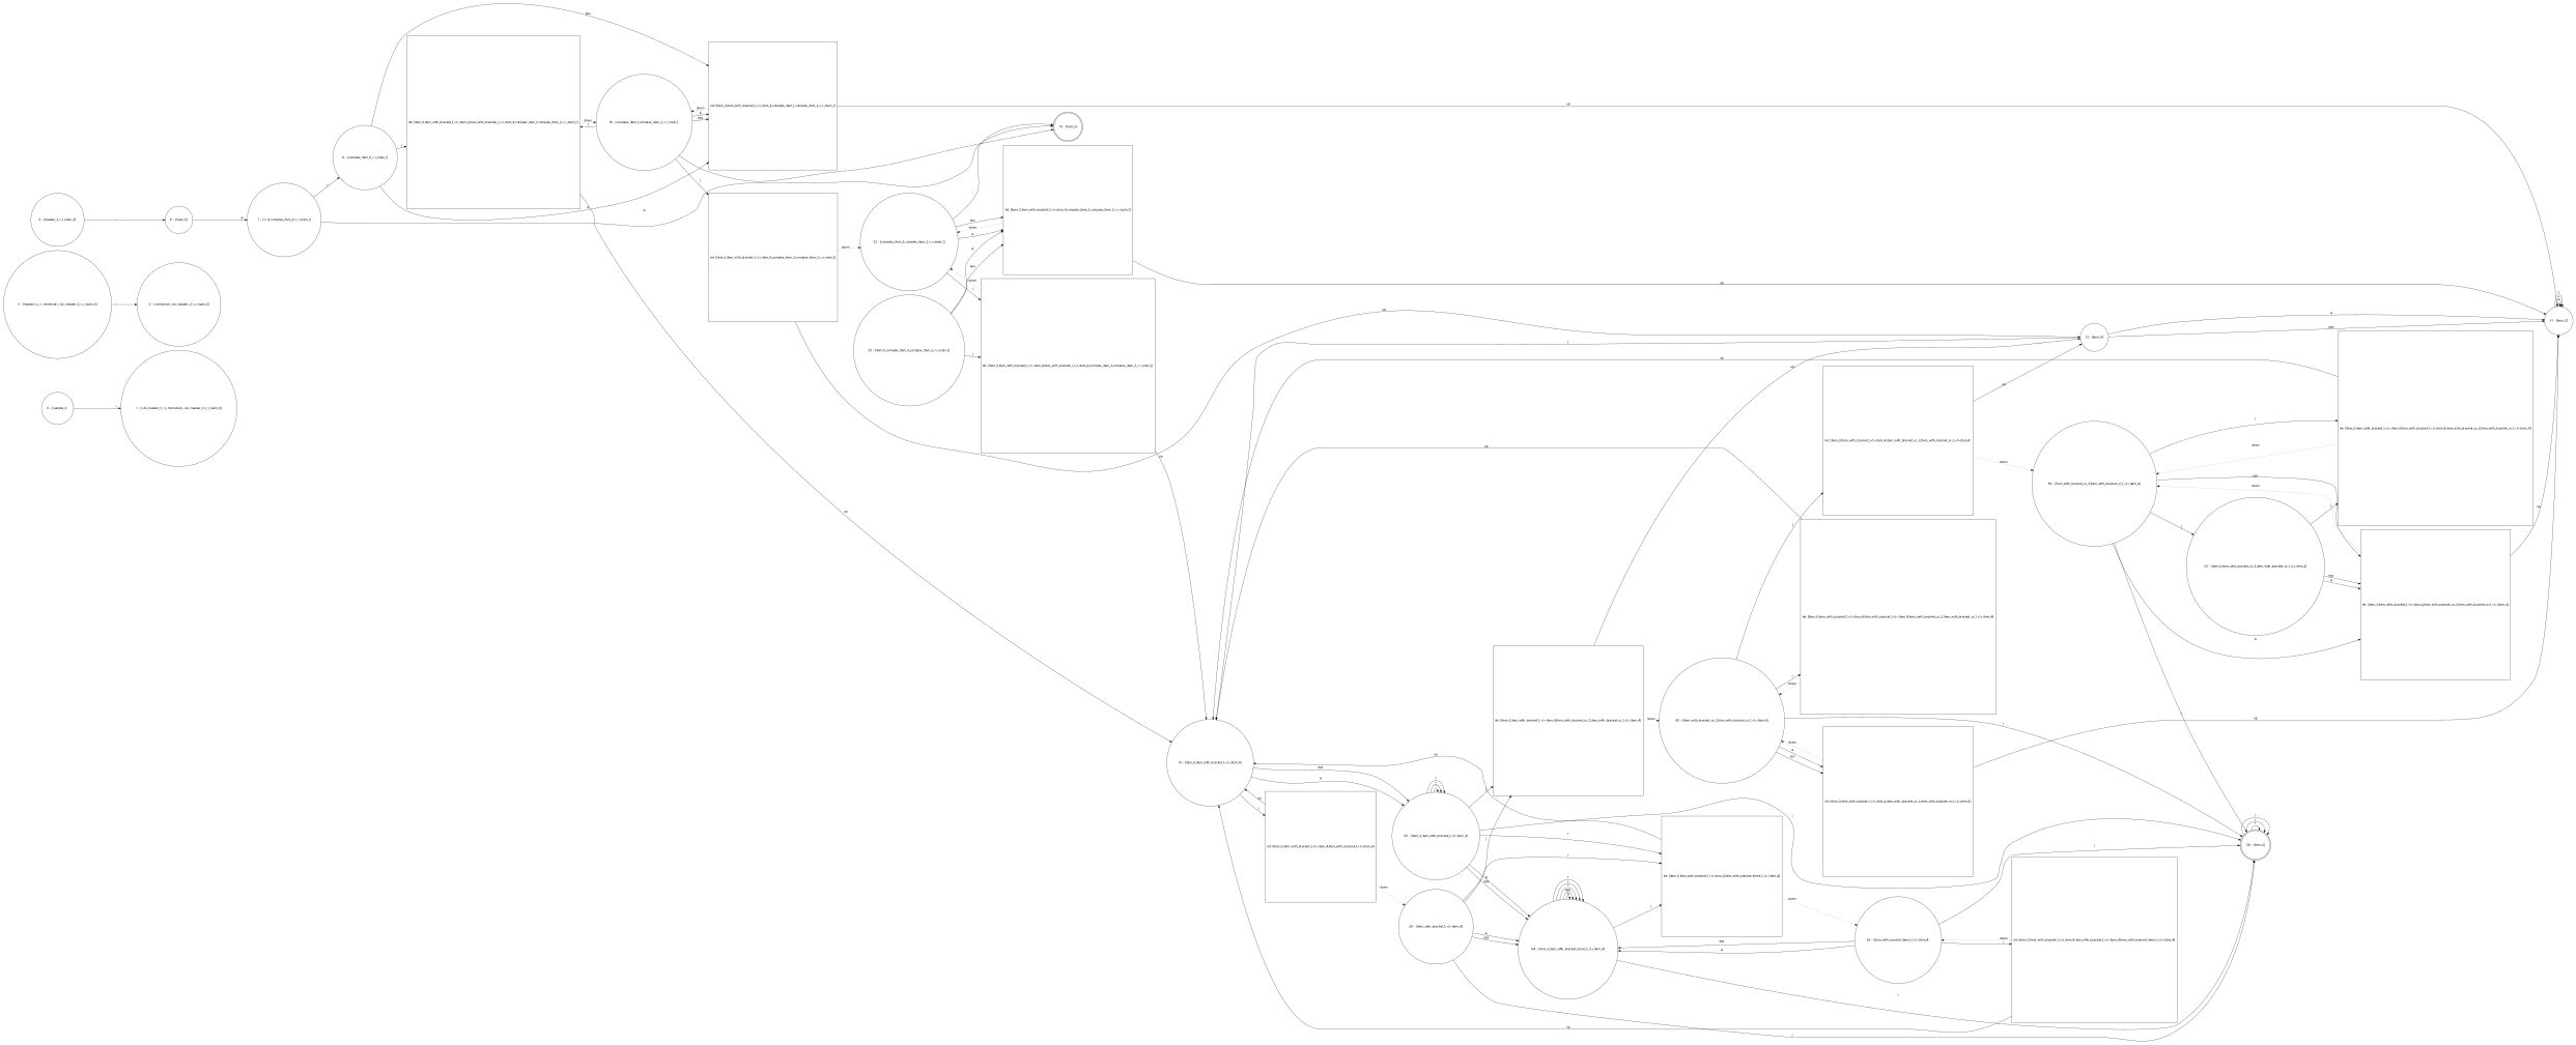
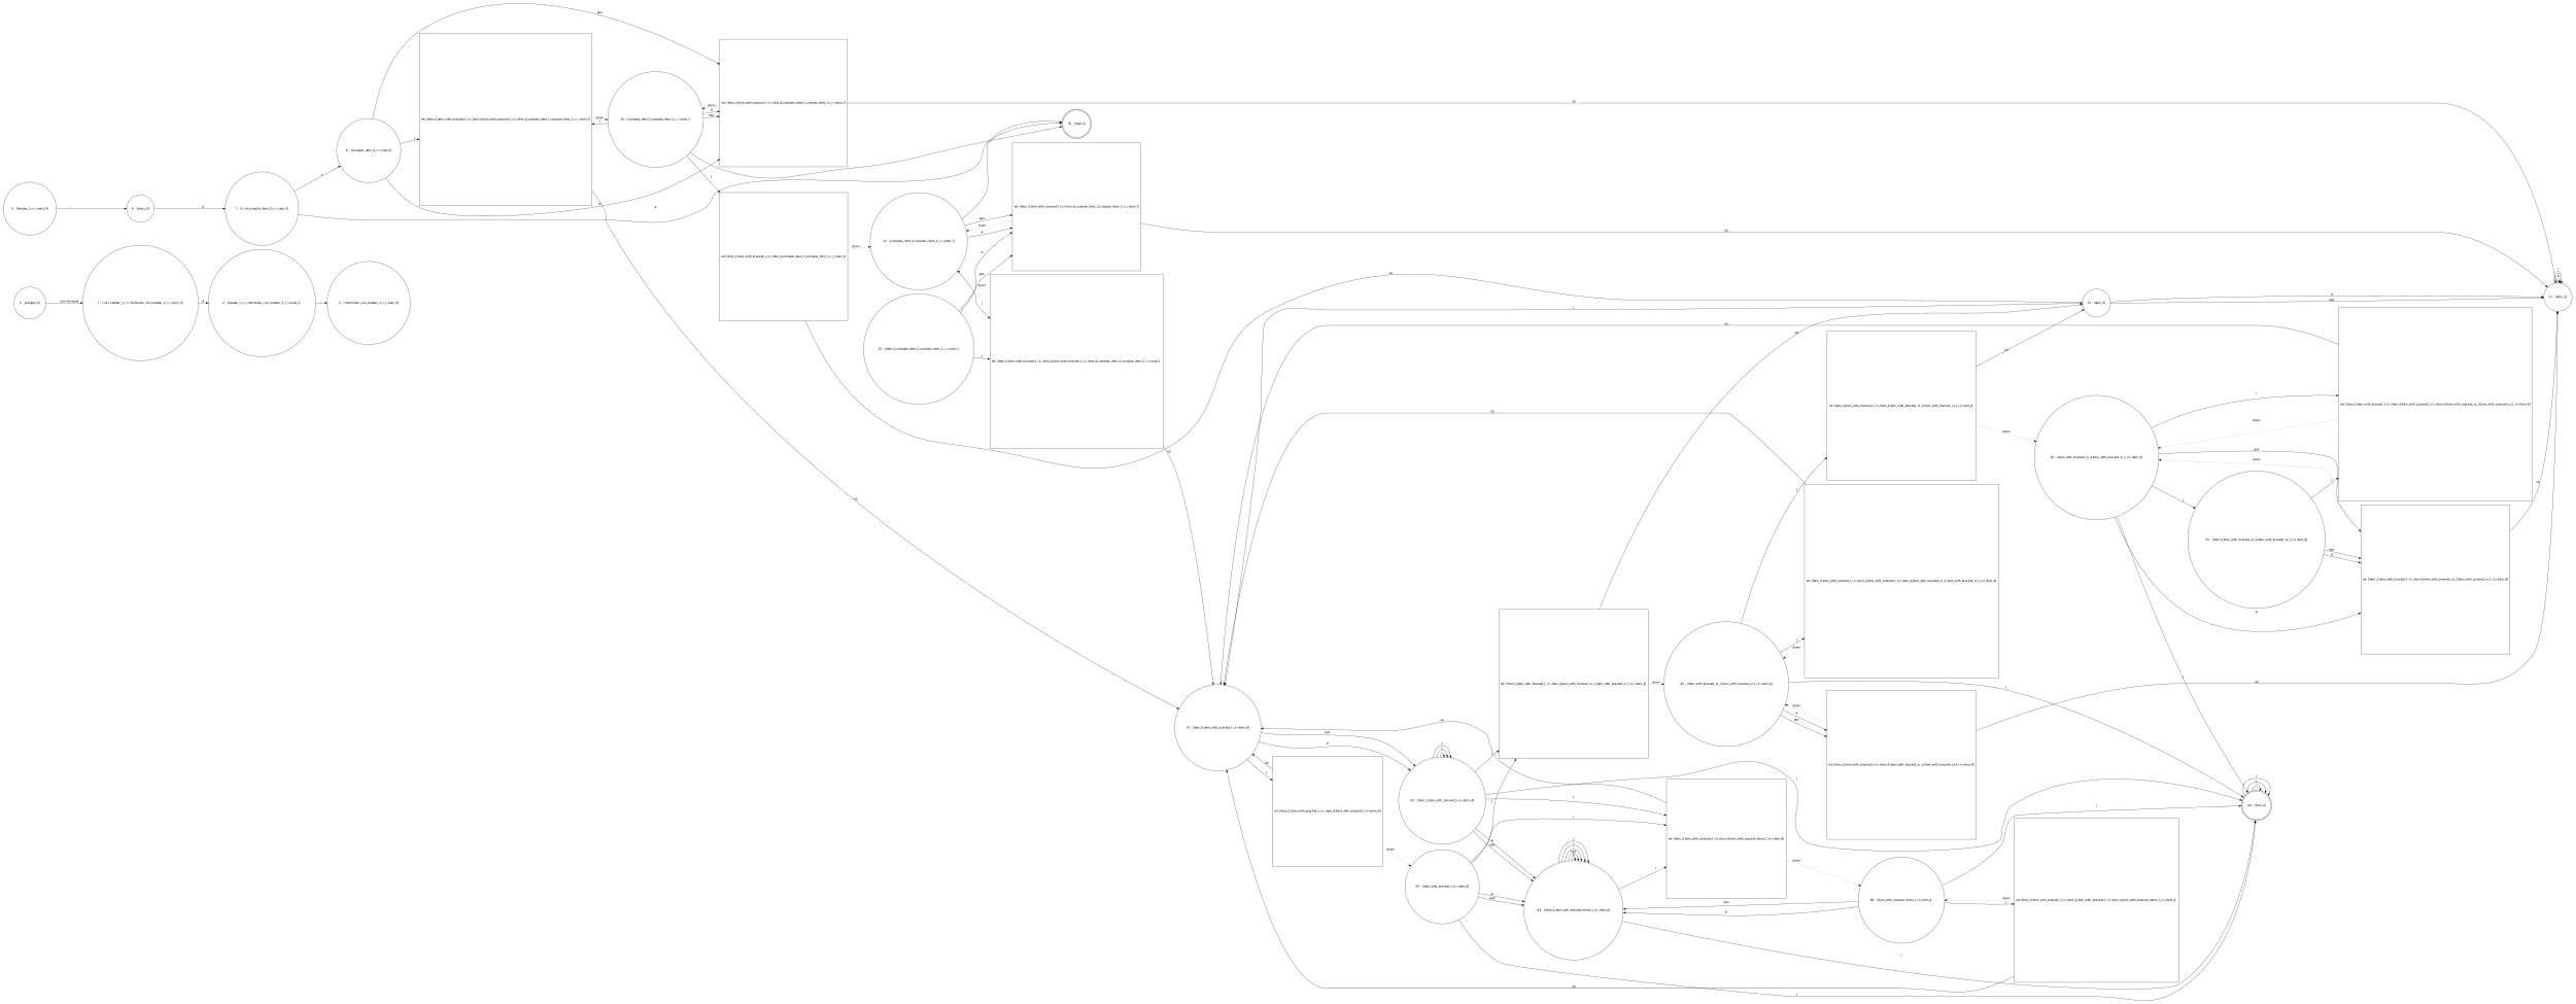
  digraph {
    fontname=Inter
    rankdir=LR
    node [color=black fontname=Inter shape=circle]
    edge [color=black fontname=Inter]
    n1 [label="0 - [sample_0]"]
    n2 [label="1 - [<A>,header_1,<;>,<terminal>,<A>,header_2,<;>,main_0]"]
    n3 [label="2 - [header_1,<;>,<terminal>,<A>,header_2,<;>,main_0]"]
    n4 [label="3 - [<terminal>,<A>,header_2,<;>,main_0]"]
    n5 [label="5 - [header_2,<;>,main_0]"]
    n6 [label="6 - [main_0]"]
    n7 [label="7 - [<::=>,complex_item_0,<;>,main_1]"]
    n8 [label="8 - [complex_item_0,<;>,main_1]"]
    n9 [label="10 - [main_1]" shape=doublecircle]
    n10 [label="let: [item_0,item_with_bracket_1,<)>,item_4,item_with_bracket_1,<)>,item_4,complex_item_1,complex_item_2,<;>,main_1]" shape=square]
    n11 [label="let: [item_3,item_with_bracket_1,<)>,item_4,complex_item_1,complex_item_2,<;>,main_1]" shape=square]
    n12 [label="15 - [item_0,item_with_bracket_1,<)>,item_4]"]
    n13 [label="16 - [complex_item_1,complex_item_2,<;>,main_1]"]
    n14 [label="31 - [item_3]"]
    n15 [label="35 - [item_3,item_with_bracket_1,<)>,item_4]"]
    n16 [label="let: [item_0,item_with_bracket_1,<)>,item_4,item_with_bracket_1,<)>,item_4]" shape=square]
    n17 [label="64 - [item_3,item_with_bracket_items_1,<)>,item_4]"]
    n18 [label="let: [item_0,item_with_bracket_1,<)>,item_4,item_with_bracket_or_2,item_with_bracket_or_1,<)>,item_4]" shape=square]
    n19 [label="let: [item_0,item_with_bracket_1,<)>,item_4,item_with_bracket_items_1,<)>,item_4]" shape=square]
    n20 [label="38 - [item_4]" shape=doublecircle]
    n21 [label="36 - [item_with_bracket_1,<)>,item_4]"]
    n22 [label="let: [item_0,item_with_bracket_1,<)>,item_4,complex_item_3,complex_item_2,<;>,main_1]" shape=square]
    n23 [label="21 - [item_0]"]
    n24 [label="22 - [complex_item_3,complex_item_2,<;>,main_1]"]
    n25 [label="let: [item_0,item_with_bracket_1,<)>,item_4,item_with_bracket_1,<)>,item_4,complex_item_3,complex_item_2,<;>,main_1]" shape=square]
    n26 [label="let: [item_3,item_with_bracket_1,<)>,item_4,complex_item_3,complex_item_2,<;>,main_1]" shape=square]
    n27 [label="25 - [item_0,complex_item_3,complex_item_2,<;>,main_1]"]
    n28 [label="43 - [item_with_bracket_or_2,item_with_bracket_or_1,<)>,item_4]"]
    n29 [label="66 - [item_with_bracket_items_1,<)>,item_4]"]
    n30 [label="let: [item_0,item_with_bracket_1,<)>,item_4,item_with_bracket_or_3,item_with_bracket_or_1,<)>,item_4]" shape=square]
    n31 [label="let: [item_0,item_with_bracket_1,<)>,item_4,item_with_bracket_1,<)>,item_4,item_with_bracket_or_2,item_with_bracket_or_1,<)>,item_4]" shape=square]
    n32 [label="let: [item_3,item_with_bracket_1,<)>,item_4,item_with_bracket_or_2,item_with_bracket_or_1,<)>,item_4]" shape=square]
    n33 [label="50 - [item_with_bracket_or_3,item_with_bracket_or_1,<)>,item_4]"]
    n34 [label="53 - [item_0,item_with_bracket_or_3,item_with_bracket_or_1,<)>,item_4]"]
    n35 [label="let: [item_0,item_with_bracket_1,<)>,item_4,item_with_bracket_1,<)>,item_4,item_with_bracket_or_3,item_with_bracket_or_1,<)>,item_4]" shape=square]
    n36 [label="let: [item_3,item_with_bracket_1,<)>,item_4,item_with_bracket_or_3,item_with_bracket_or_1,<)>,item_4]" shape=square]
    n37 [label="let: [item_0,item_with_bracket_1,<)>,item_4,item_with_bracket_1,<)>,item_4,item_with_bracket_items_1,<)>,item_4]" shape=square]
-   n1 -> n2 [label=")"]
+   n1 -> n2 [label="non-terminal"]
+   n2 -> n3 [label=A]
    n3 -> n4 [label=";"]
    n5 -> n6 [label=";"]
    n6 -> n7 [label=A]
    n7 -> n8 [label="::="]
    n7 -> n9 [label=A]
    n8 -> n10 [label="("]
    n8 -> n11 [label=A]
    n8 -> n11 [label=eps]
    n10 -> n12 [label=up color=""]
    n10 -> n13 [label=down style=dotted color=""]
    n11 -> n13 [label=down style=dotted color=""]
    n11 -> n14 [label=up color=""]
    n12 -> n15 [label=A]
    n12 -> n15 [label=eps]
    n12 -> n16 [label="("]
    n13 -> n9 [label=";"]
    n13 -> n10 [label="("]
    n13 -> n11 [label=A]
    n13 -> n11 [label=eps]
    n13 -> n22 [label="|"]
    n14 -> n14 [label="*"]
    n14 -> n14 [label="+"]
    n14 -> n14 [label="?"]
    n15 -> n15 [label="*"]
    n15 -> n15 [label="+"]
    n15 -> n15 [label="?"]
    n15 -> n17 [label=A]
    n15 -> n17 [label=eps]
    n15 -> n18 [label="|"]
    n15 -> n19 [label="("]
    n15 -> n20 [label=")"]
    n16 -> n12 [label=up color=""]
    n16 -> n21 [label=down style=dotted color=""]
    n17 -> n17 [label=A]
    n17 -> n17 [label=eps]
    n17 -> n17 [label="*"]
    n17 -> n17 [label="+"]
    n17 -> n17 [label="?"]
    n17 -> n19 [label="("]
    n17 -> n20 [label=")"]
    n18 -> n23 [label=up color=""]
    n18 -> n28 [label=down style=dotted color=""]
    n19 -> n12 [label=up color=""]
    n19 -> n29 [label=down style=dotted color=""]
    n20 -> n20 [label="*"]
    n20 -> n20 [label="+"]
    n20 -> n20 [label="?"]
    n21 -> n17 [label=A]
    n21 -> n17 [label=eps]
    n21 -> n18 [label="|"]
    n21 -> n19 [label="("]
    n21 -> n20 [label=")"]
    n22 -> n23 [label=up color=""]
    n22 -> n24 [label=down style=dotted color=""]
    n23 -> n12 [label="("]
    n23 -> n14 [label=A]
    n23 -> n14 [label=eps]
    n24 -> n9 [label=";"]
    n24 -> n25 [label="("]
    n24 -> n26 [label=A]
    n24 -> n26 [label=eps]
    n25 -> n12 [label=up color=""]
    n25 -> n24 [label=down style=dotted color=""]
    n26 -> n14 [label=up color=""]
    n26 -> n24 [label=down style=dotted color=""]
    n27 -> n25 [label="("]
    n27 -> n26 [label=A]
    n27 -> n26 [label=eps]
    n28 -> n20 [label=")"]
    n28 -> n30 [label="|"]
    n28 -> n31 [label="("]
    n28 -> n32 [label=A]
    n28 -> n32 [label=eps]
    n29 -> n17 [label=A]
    n29 -> n17 [label=eps]
    n29 -> n20 [label=")"]
    n29 -> n37 [label="("]
    n30 -> n23 [label=up color=""]
    n30 -> n33 [label=down style=dotted color=""]
    n31 -> n12 [label=up color=""]
    n31 -> n28 [label=down style=dotted color=""]
    n32 -> n14 [label=up color=""]
    n32 -> n28 [label=down style=dotted color=""]
    n33 -> n20 [label=")"]
    n33 -> n34 [label="|"]
    n33 -> n35 [label="("]
    n33 -> n36 [label=A]
    n33 -> n36 [label=eps]
    n34 -> n35 [label="("]
    n34 -> n36 [label=A]
    n34 -> n36 [label=eps]
    n35 -> n12 [label=up color=""]
    n35 -> n33 [label=down style=dotted color=""]
    n36 -> n14 [label=up color=""]
    n36 -> n33 [label=down style=dotted color=""]
    n37 -> n12 [label=up color=""]
    n37 -> n29 [label=down style=dotted color=""]
  }
